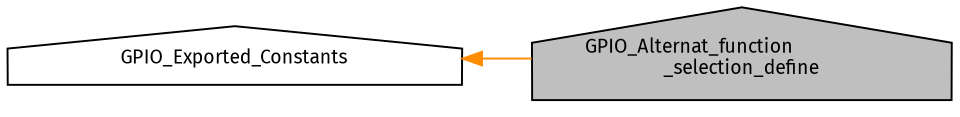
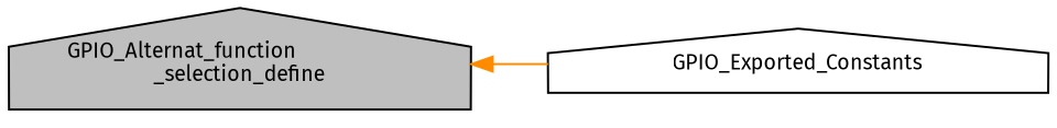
  digraph {
    rankdir=LR
    fontname="Fira Sans"
    node [color=black fontname="Fira Sans" fontsize=10 shape=house style=filled]
    n1 [fillcolor=white height=0.2 label=GPIO_Exported_Constants width=0.4]
    n2 [fillcolor=grey75 fontcolor=black height=0.2 label="GPIO_Alternat_function\l_selection_define" width=0.4]
-   n1 -> n2 [dir=back fontname="Fira Sans" fontsize=10 labelfontname=Helvetica labelfontsize=10 shape=plaintext style=solid color=darkorange]
+   n2 -> n1 [dir=back fontname="Fira Sans" fontsize=10 labelfontname=Helvetica labelfontsize=10 shape=plaintext style=solid color=darkorange]
  }
